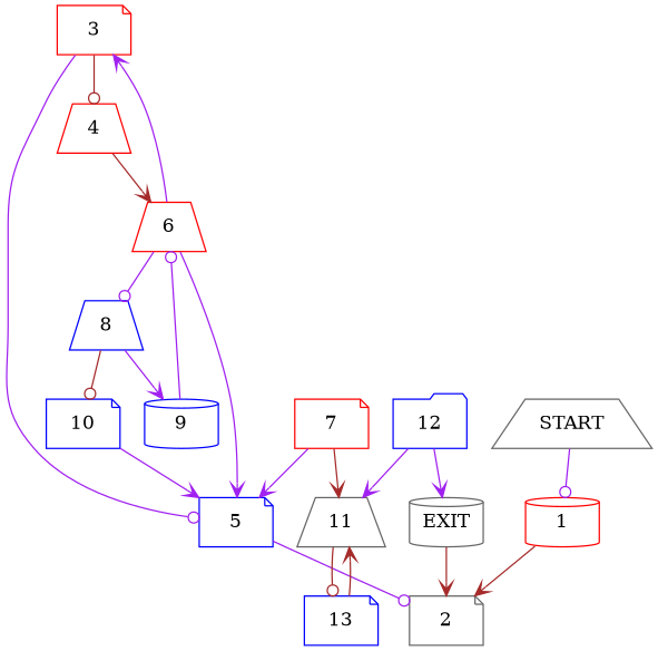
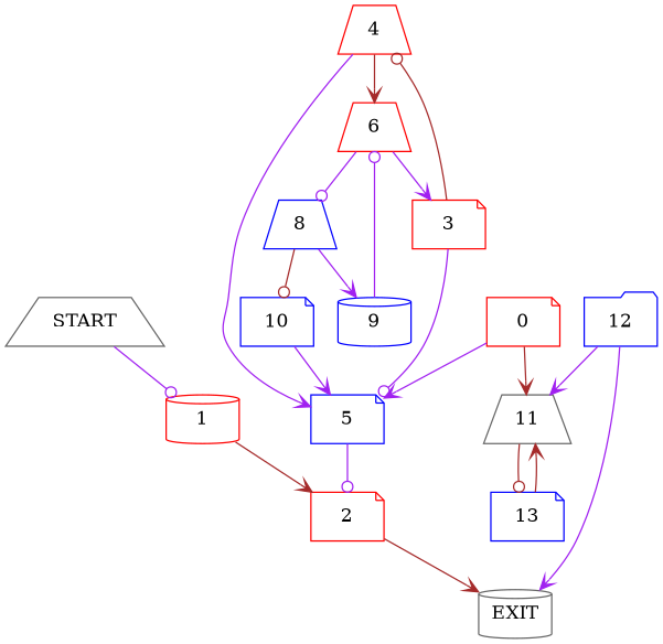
  digraph {
    node [color=red shape=note]
    edge [arrowhead=vee color=purple]
    n1 [color=gray40 label=START shape=trapezium]
    1 [shape=cylinder]
-   2 [color=gray40]
+   2
    n4 [color=gray40 label=EXIT shape=cylinder]
    4 [shape=trapezium]
    3
    5 [color=blue]
    6 [shape=trapezium]
    8 [color=blue shape=trapezium]
-   7
+   7 [label=0]
    11 [color=gray40 shape=trapezium]
    9 [color=blue shape=cylinder]
    10 [color=blue]
    13 [color=blue]
    12 [color=blue shape=folder]
    n1 -> 1 [arrowhead=odot]
    1 -> 2 [color=brown]
-   n4 -> 2 [color=brown]
+   2 -> n4 [color=brown]
    4 -> 6 [color=brown]
    3 -> 4 [arrowhead=odot color=brown]
    3 -> 5 [arrowhead=odot]
    5 -> 2 [arrowhead=odot]
    6 -> 3
-   6 -> 5
+   4 -> 5
    6 -> 8 [arrowhead=odot]
    8 -> 9
    8 -> 10 [arrowhead=odot color=brown]
    7 -> 5
    7 -> 11 [color=brown]
    11 -> 13 [arrowhead=odot color=brown]
    9 -> 6 [arrowhead=odot]
    10 -> 5
    13 -> 11 [color=brown]
    12 -> n4
    12 -> 11
  }
